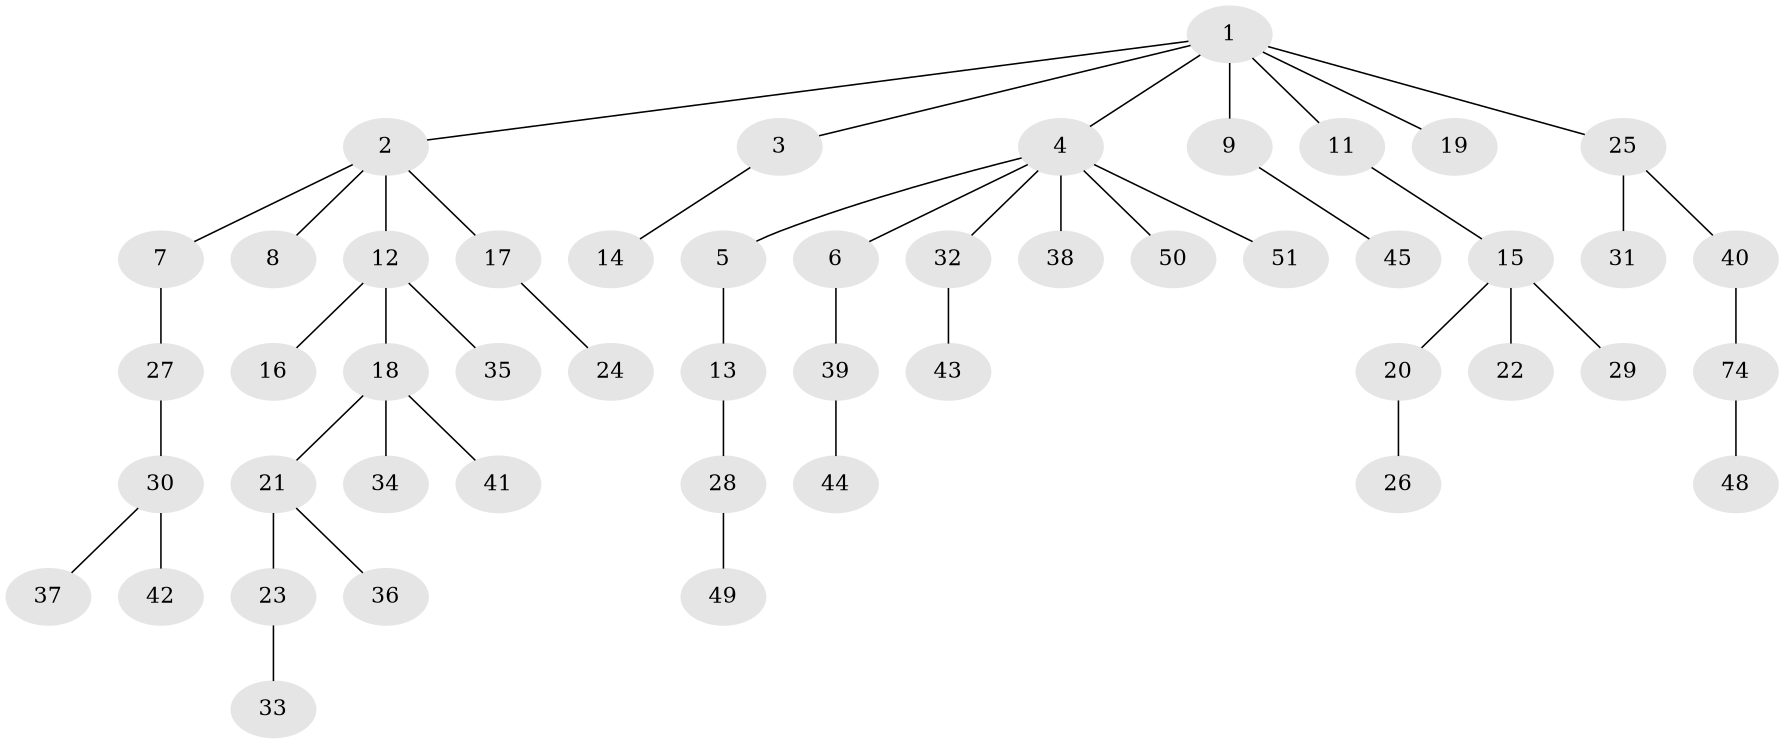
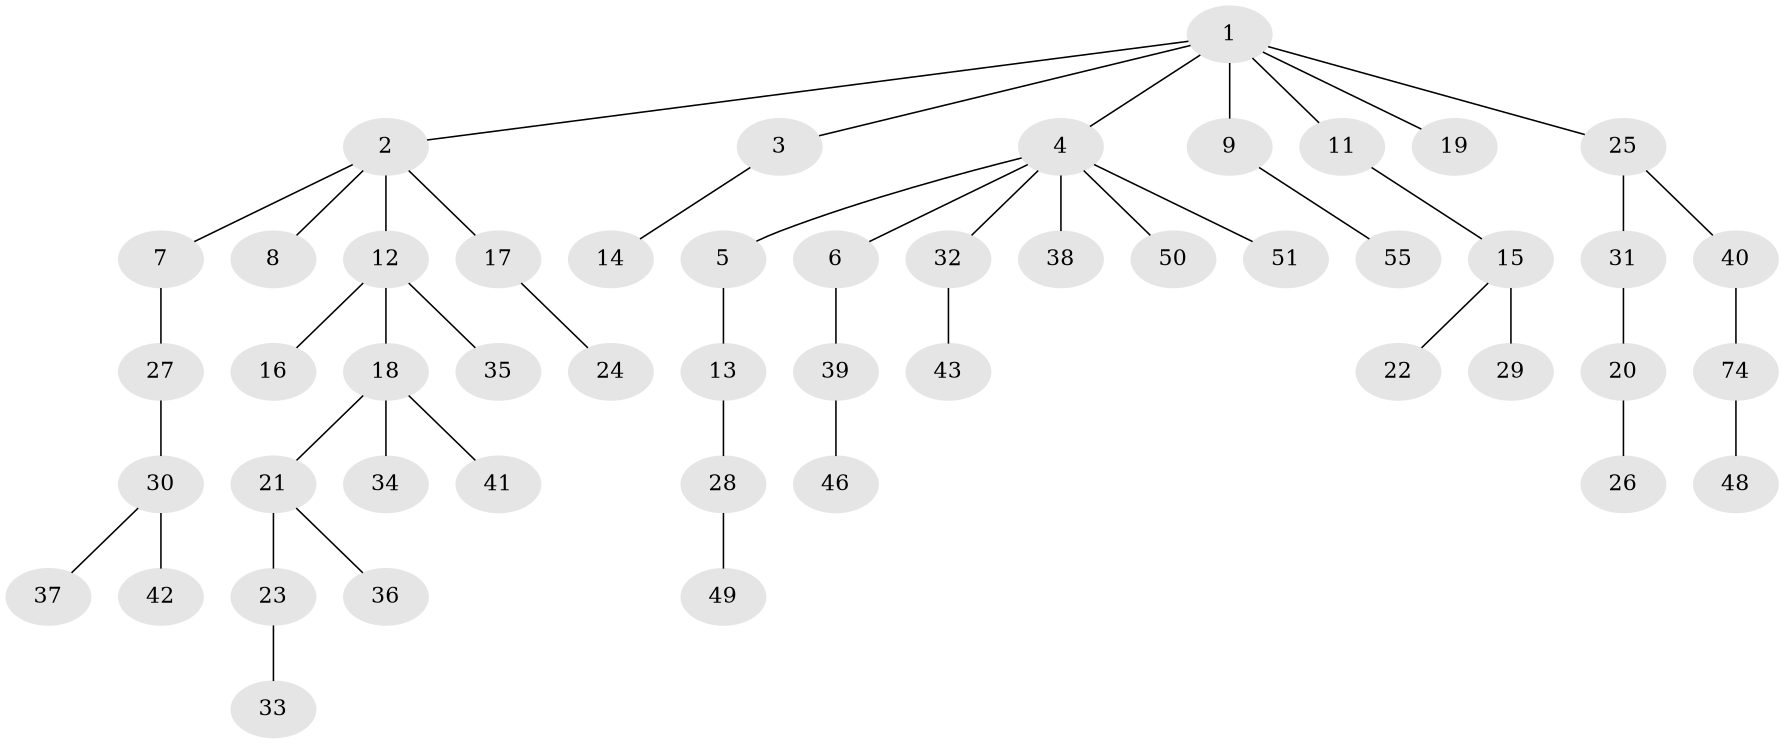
  graph {
    node [color=gray90 style=filled]
    1
    2
    3
    4
    9
    11
    19
    25
    7
    8
    12
    17
    14
    5
    6
    32
    38
    50
    51
-   45
+   45 [label=55]
    15
    31
    40
    27
    16
    18
    35
    24
    13
    39
    43
    28
-   46 [label=44]
+   46
    30
    20
    22
    29
    21
    34
    41
    49
    26
    23
    36
    33
    n46 [label=74]
    37
    42
    48
    1 -- 2
    1 -- 3
    1 -- 4
    1 -- 9
    1 -- 11
    1 -- 19
    1 -- 25
    2 -- 7
    2 -- 8
    2 -- 12
    2 -- 17
    3 -- 14
    4 -- 5
    4 -- 6
    4 -- 32
    4 -- 38
    4 -- 50
    4 -- 51
    9 -- 45
    11 -- 15
    25 -- 31
    25 -- 40
    7 -- 27
    12 -- 16
    12 -- 18
    12 -- 35
    17 -- 24
    5 -- 13
    6 -- 39
    32 -- 43
-   15 -- 20
+   31 -- 20
    15 -- 22
    15 -- 29
    40 -- n46
    27 -- 30
    18 -- 21
    18 -- 34
    18 -- 41
    13 -- 28
    39 -- 46
    28 -- 49
    30 -- 37
    30 -- 42
    20 -- 26
    21 -- 23
    21 -- 36
    23 -- 33
    n46 -- 48
  }
